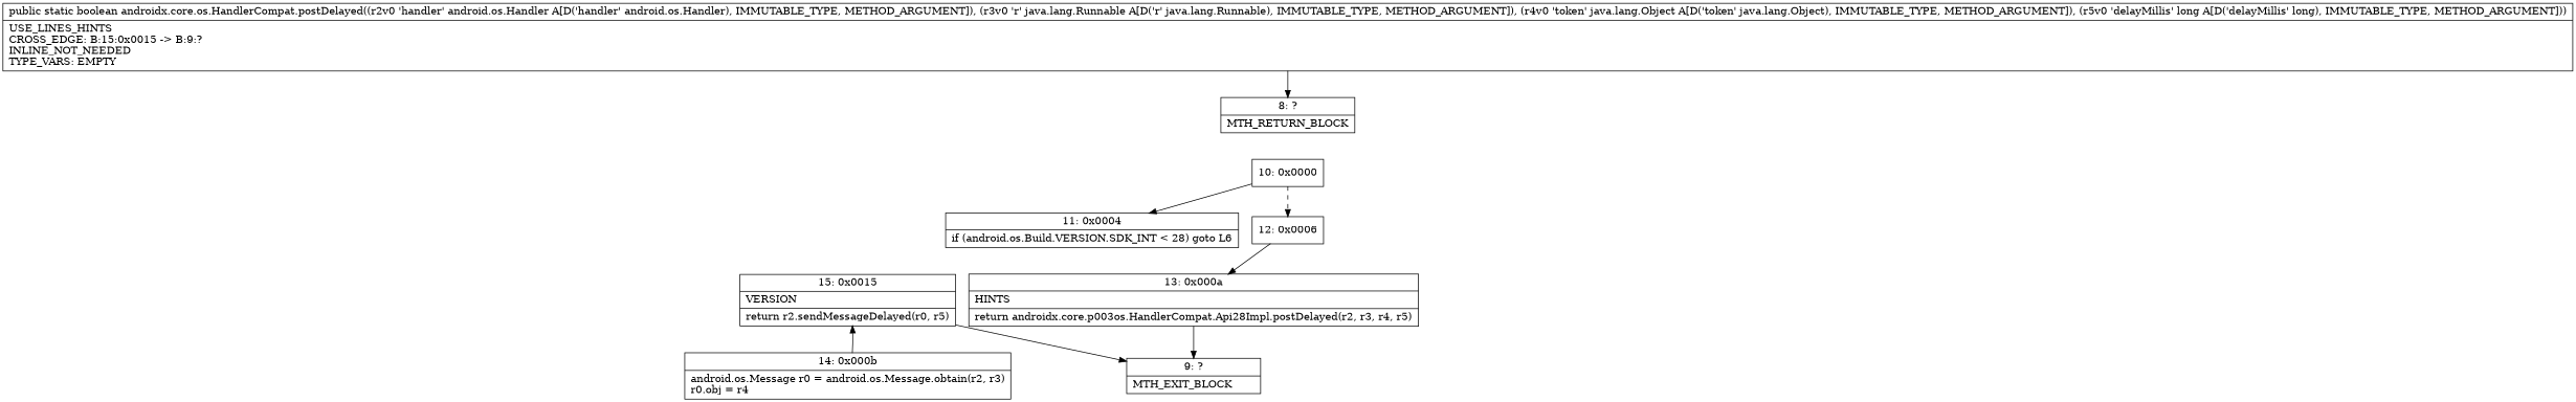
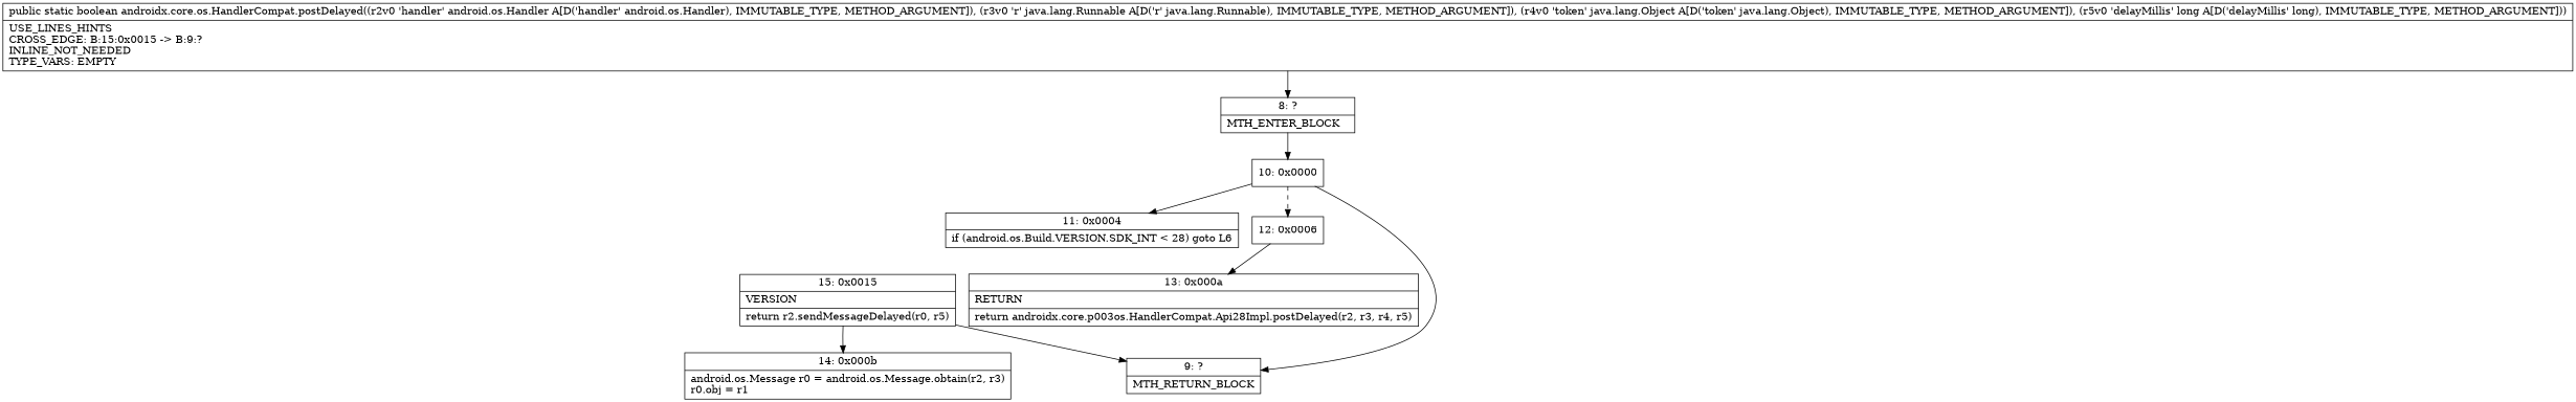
  digraph {
    node [shape=record]
-   n1 [label="{8\:\ ?|MTH_RETURN_BLOCK\l}"]
+   n1 [label="{8\:\ ?|MTH_ENTER_BLOCK\l}"]
    n2 [label="{10\:\ 0x0000}"]
    n3 [label="{11\:\ 0x0004|if (android.os.Build.VERSION.SDK_INT \< 28) goto L6\l}"]
    n4 [label="{12\:\ 0x0006}"]
-   n5 [label="{13\:\ 0x000a|HINTS\l|return androidx.core.p003os.HandlerCompat.Api28Impl.postDelayed(r2, r3, r4, r5)\l}"]
-   n6 [label="{14\:\ 0x000b|android.os.Message r0 = android.os.Message.obtain(r2, r3)\lr0.obj = r4\l}"]
+   n5 [label="{13\:\ 0x000a|RETURN\l|return androidx.core.p003os.HandlerCompat.Api28Impl.postDelayed(r2, r3, r4, r5)\l}"]
+   n6 [label="{14\:\ 0x000b|android.os.Message r0 = android.os.Message.obtain(r2, r3)\lr0.obj = r1\l}"]
    n7 [label="{15\:\ 0x0015|VERSION\l|return r2.sendMessageDelayed(r0, r5)\l}"]
-   n8 [label="{9\:\ ?|MTH_EXIT_BLOCK\l}"]
+   n8 [label="{9\:\ ?|MTH_RETURN_BLOCK\l}"]
    n9 [label="{public static boolean androidx.core.os.HandlerCompat.postDelayed((r2v0 'handler' android.os.Handler A[D('handler' android.os.Handler), IMMUTABLE_TYPE, METHOD_ARGUMENT]), (r3v0 'r' java.lang.Runnable A[D('r' java.lang.Runnable), IMMUTABLE_TYPE, METHOD_ARGUMENT]), (r4v0 'token' java.lang.Object A[D('token' java.lang.Object), IMMUTABLE_TYPE, METHOD_ARGUMENT]), (r5v0 'delayMillis' long A[D('delayMillis' long), IMMUTABLE_TYPE, METHOD_ARGUMENT]))  | USE_LINES_HINTS\lCROSS_EDGE: B:15:0x0015 \-\> B:9:?\lINLINE_NOT_NEEDED\lTYPE_VARS: EMPTY\l}"]
+   n1 -> n2
    n2 -> n3
    n2 -> n4 [style=dashed]
    n4 -> n5
-   n5 -> n8
-   n6 -> n7
+   n2 -> n8
+   n7 -> n6
    n7 -> n8
    n9 -> n1
  }
